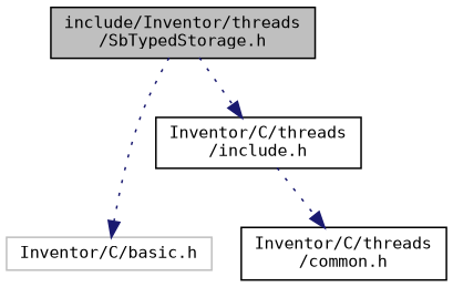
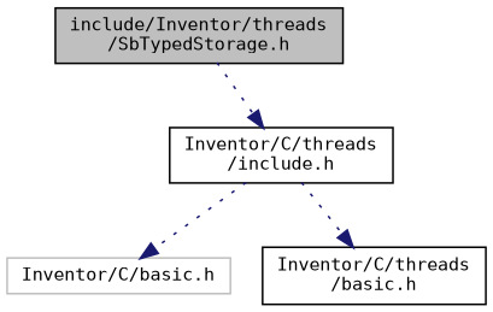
  digraph {
    fontname="DejaVu Sans Mono"
    node [color=black fillcolor=white fontname="DejaVu Sans Mono" fontsize=10 shape=record style=filled]
    edge [color=midnightblue fontname="DejaVu Sans Mono" fontsize=10 labelfontname=Helvetica labelfontsize=10 style=dotted]
    n1 [fillcolor=grey75 fontcolor=black height=0.2 label="include/Inventor/threads\l/SbTypedStorage.h" width=0.4]
    n2 [height=0.2 label="Inventor/C/threads\l/include.h" width=0.4]
    n3 [color=grey75 height=0.2 label="Inventor/C/basic.h" width=0.4]
-   n4 [height=0.2 label="Inventor/C/threads\l/common.h" width=0.4]
+   n4 [height=0.2 label="Inventor/C/threads\l/basic.h" width=0.4]
    n1 -> n2
-   n1 -> n3
+   n2 -> n3
    n2 -> n4
  }
